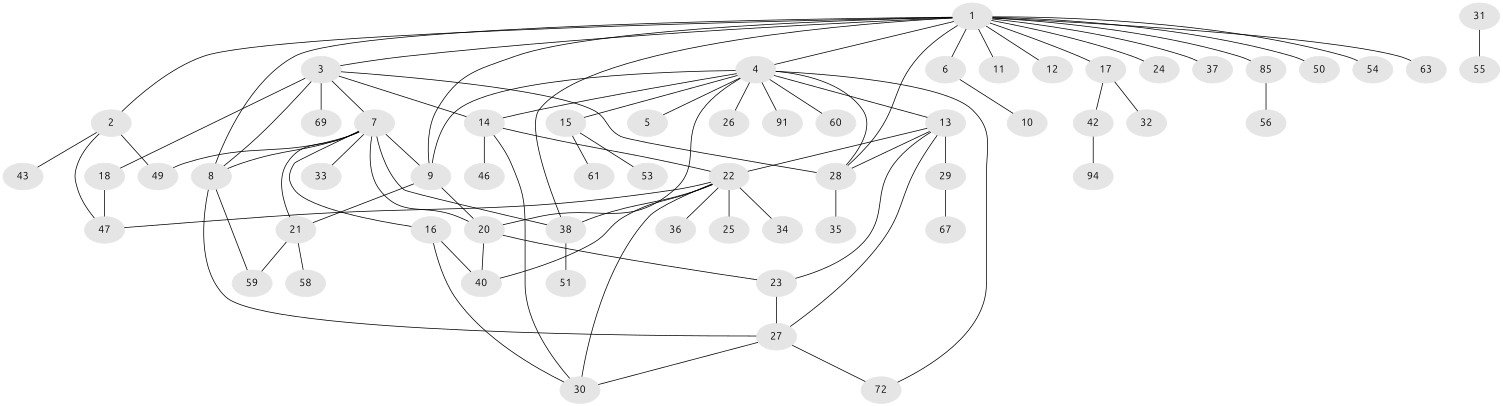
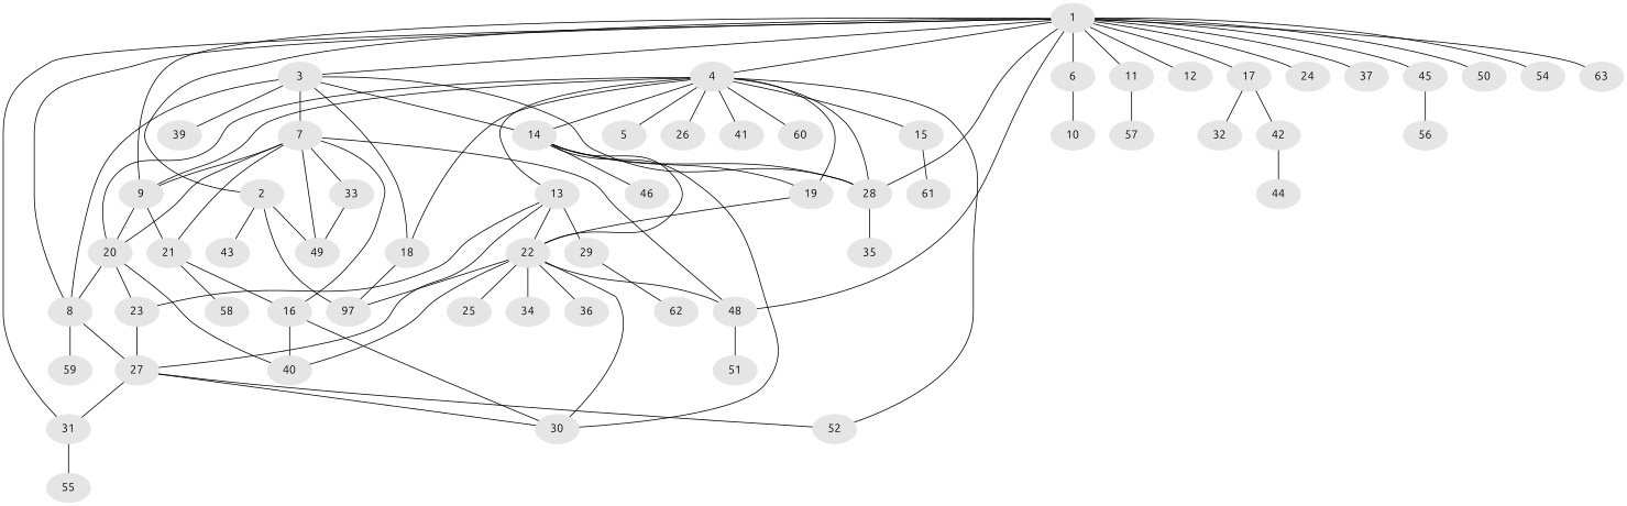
  graph {
    fontname=Ubuntu
    node [color=gray90 fontname=Ubuntu style=filled]
    edge [fontname=Ubuntu weight=1.0]
    1
    2
    3
    4
    6
    8
    9
    11
    12
    17
    24
    28
    31
    37
-   38
-   45 [label=85]
+   38 [label=48]
+   45
    50
    54
    63
    43
-   47
+   47 [label=97]
    49
    7
    14
    18
-   39 [label=69]
+   39
    5
    13
    15
+   19
    20
    26
-   41 [label=91]
-   52 [label=72]
+   41
+   52
    60
    10
    27
    59
    21
+   57
    32
    42
    35
    55
    51
    56
    16
    33
    22
    30
    46
    23
    29
-   53
    61
    40
    58
    25
    34
    36
-   62 [label=67]
-   44 [label=94]
+   62
+   44
    1 -- 2
    1 -- 3
    1 -- 4
    1 -- 6
    1 -- 8
    1 -- 9
    1 -- 11
    1 -- 12
    1 -- 17
    1 -- 24
    1 -- 28 [weight=2.0]
+   1 -- 31
    1 -- 37
    1 -- 38
    1 -- 45
    1 -- 50
    1 -- 54
    1 -- 63
    2 -- 43
    2 -- 47
    2 -- 49
    3 -- 8
    3 -- 28
    3 -- 7
    3 -- 14
    3 -- 18
    3 -- 39 [weight=3.0]
    4 -- 9
    4 -- 28
    4 -- 14
+   4 -- 18
    4 -- 5
    4 -- 13
    4 -- 15
+   4 -- 19
    4 -- 20
    4 -- 26
    4 -- 41
    4 -- 52
    4 -- 60
    6 -- 10
    8 -- 27
    8 -- 59
    9 -- 20
    9 -- 21
+   11 -- 57
    17 -- 32
    17 -- 42
    28 -- 35 [weight=3.0]
    31 -- 55
    38 -- 51
    45 -- 56
-   7 -- 8
+   20 -- 8
    7 -- 9 [weight=6.0]
    7 -- 38
    7 -- 49
    7 -- 20
    7 -- 21
    7 -- 16
    7 -- 33
-   13 -- 28
+   14 -- 28
+   14 -- 19
    14 -- 22
    14 -- 30
    14 -- 46 [weight=2.0]
    18 -- 47 [weight=5.0]
    13 -- 27
    13 -- 22
    13 -- 23
    13 -- 29 [weight=5.0]
-   15 -- 53
    15 -- 61
+   19 -- 22
    20 -- 23
    20 -- 40
+   27 -- 31
    27 -- 52
    27 -- 30
-   21 -- 59
+   21 -- 16
    21 -- 58
    42 -- 44
    16 -- 30
    16 -- 40 [weight=2.0]
+   33 -- 49
    22 -- 38
    22 -- 47
    22 -- 30
    22 -- 40
    22 -- 25
    22 -- 34 [weight=3.0]
    22 -- 36
    23 -- 27 [weight=5.0]
    29 -- 62
  }
